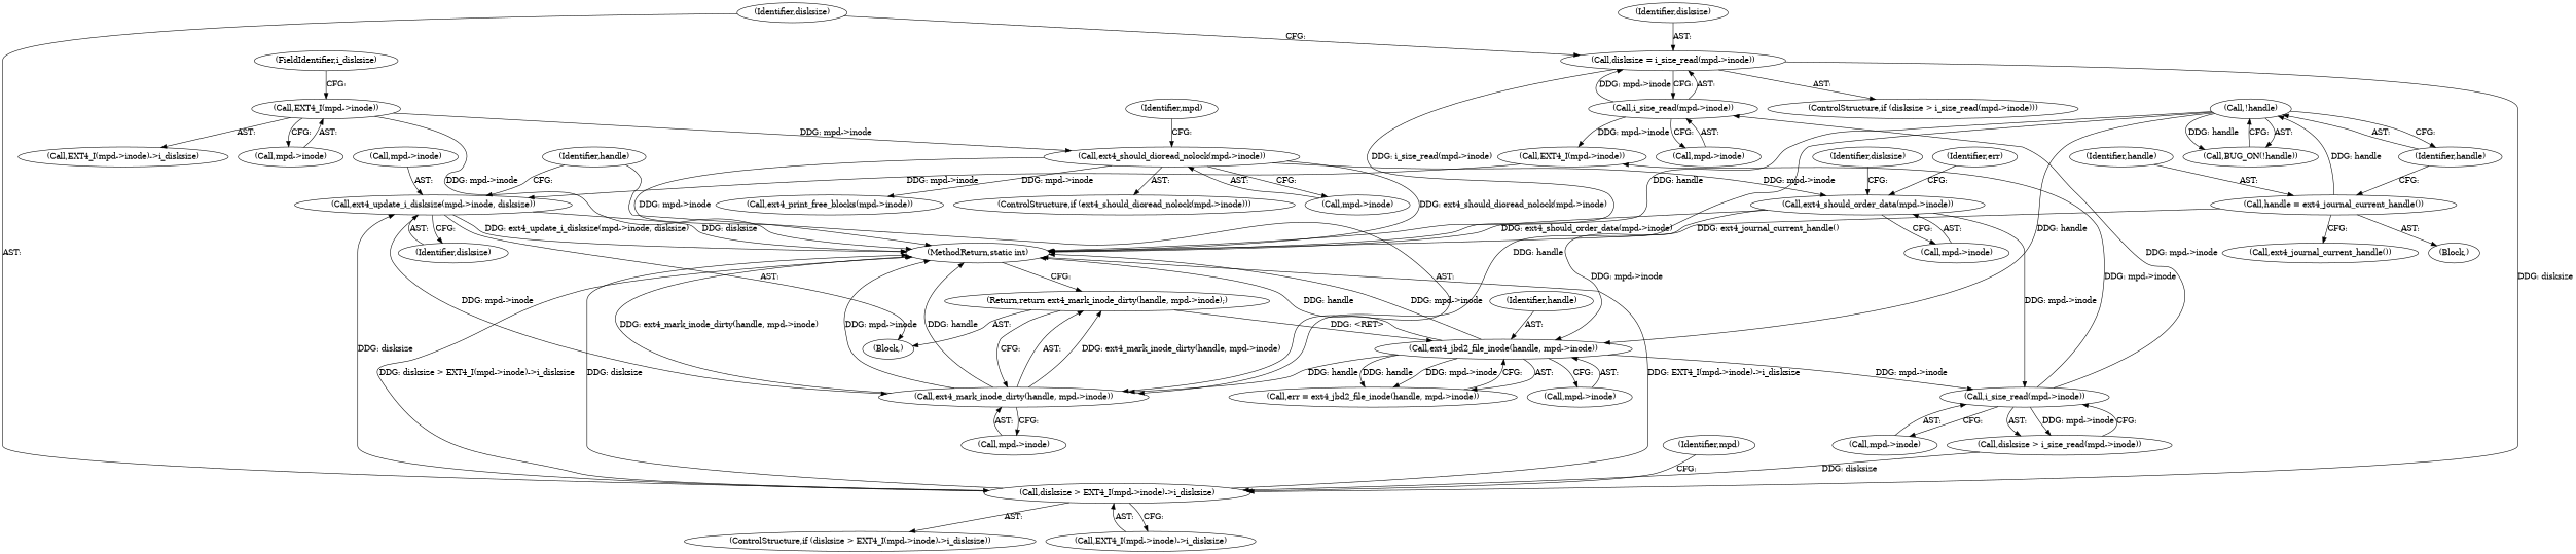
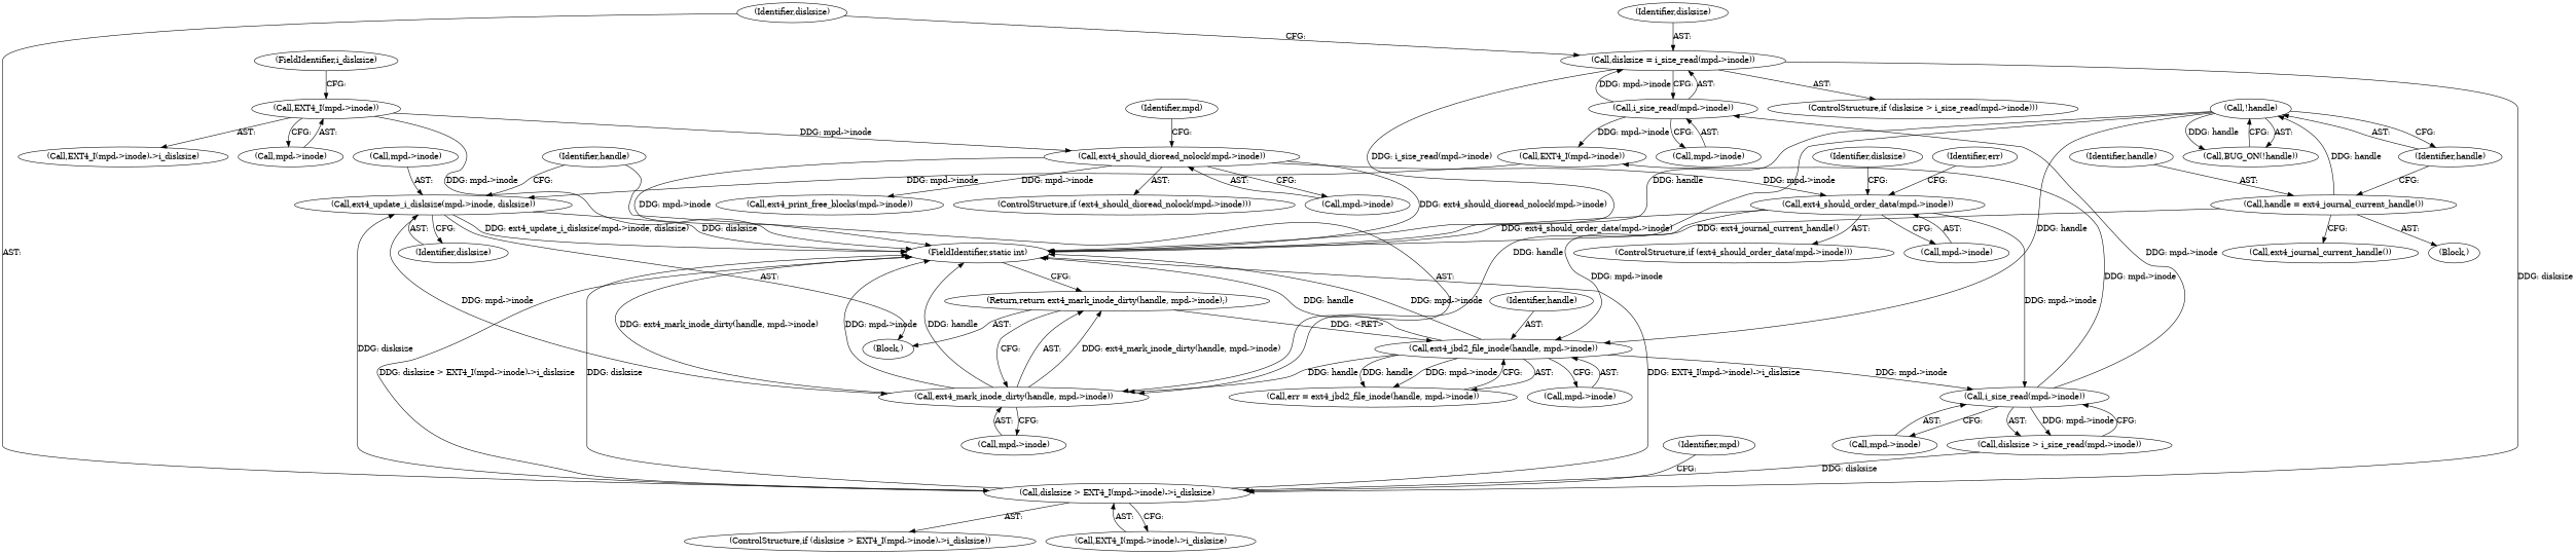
  digraph {
    n1 [label="(Call,disksize = i_size_read(mpd->inode))"]
    n2 [label="(Call,i_size_read(mpd->inode))"]
    n3 [label="(Call,disksize > EXT4_I(mpd->inode)->i_disksize)"]
    n4 [label="(ControlStructure,if (disksize > i_size_read(mpd->inode)))"]
-   n5 [label="(MethodReturn,static int)"]
+   n5 [label="(FieldIdentifier,static int)"]
    n6 [label="(Call,EXT4_I(mpd->inode))"]
    n7 [label="(Call,mpd->inode)"]
    n8 [label="(Call,ext4_update_i_disksize(mpd->inode, disksize))"]
    n9 [label="(ControlStructure,if (disksize > EXT4_I(mpd->inode)->i_disksize))"]
    n10 [label="(Call,EXT4_I(mpd->inode)->i_disksize)"]
    n11 [label="(Return,return ext4_mark_inode_dirty(handle, mpd->inode);)"]
    n12 [label="(Call,i_size_read(mpd->inode))"]
    n13 [label="(Call,disksize > i_size_read(mpd->inode))"]
    n14 [label="(Call,mpd->inode)"]
    n15 [label="(Call,ext4_should_order_data(mpd->inode))"]
    n16 [label="(Call,ext4_jbd2_file_inode(handle, mpd->inode))"]
+   n17 [label="(ControlStructure,if (ext4_should_order_data(mpd->inode)))"]
    n18 [label="(Call,mpd->inode)"]
    n19 [label="(Call,ext4_mark_inode_dirty(handle, mpd->inode))"]
    n20 [label="(Call,mpd->inode)"]
    n21 [label="(Call,err = ext4_jbd2_file_inode(handle, mpd->inode))"]
    n22 [label="(Call,ext4_should_dioread_nolock(mpd->inode))"]
    n23 [label="(Call,ext4_print_free_blocks(mpd->inode))"]
    n24 [label="(ControlStructure,if (ext4_should_dioread_nolock(mpd->inode)))"]
    n25 [label="(Call,mpd->inode)"]
    n26 [label="(Call,EXT4_I(mpd->inode))"]
    n27 [label="(Call,EXT4_I(mpd->inode)->i_disksize)"]
    n28 [label="(Call,mpd->inode)"]
    n29 [label="(Call,mpd->inode)"]
    n30 [label="(Call,!handle)"]
    n31 [label="(Identifier,handle)"]
    n32 [label="(Call,BUG_ON(!handle))"]
    n33 [label="(Call,handle = ext4_journal_current_handle())"]
    n34 [label="(Block,)"]
    n35 [label="(Call,ext4_journal_current_handle())"]
    n36 [label="(Block,)"]
    n37 [label="(Identifier,disksize)"]
    n38 [label="(Call,mpd->inode)"]
    n39 [label="(Identifier,mpd)"]
    n40 [label="(Identifier,mpd)"]
    n41 [label="(FieldIdentifier,i_disksize)"]
    n42 [label="(Identifier,handle)"]
    n43 [label="(Identifier,handle)"]
    n44 [label="(Identifier,disksize)"]
    n45 [label="(Identifier,disksize)"]
    n46 [label="(Identifier,err)"]
    n47 [label="(Identifier,handle)"]
    n48 [label="(Identifier,disksize)"]
    n1 -> n2 [label="CFG: "]
    n1 -> n3 [label="DDG: disksize"]
    n1 -> n4 [label="AST: "]
    n1 -> n5 [label="DDG: i_size_read(mpd->inode)"]
    n2 -> n1 [label="AST: "]
    n2 -> n1 [label="DDG: mpd->inode"]
    n2 -> n6 [label="DDG: mpd->inode"]
    n2 -> n7 [label="CFG: "]
    n3 -> n5 [label="DDG: disksize > EXT4_I(mpd->inode)->i_disksize"]
    n3 -> n5 [label="DDG: disksize"]
    n3 -> n5 [label="DDG: EXT4_I(mpd->inode)->i_disksize"]
    n3 -> n8 [label="DDG: disksize"]
    n3 -> n9 [label="AST: "]
    n3 -> n10 [label="CFG: "]
    n5 -> n11 [label="CFG: "]
    n6 -> n8 [label="DDG: mpd->inode"]
    n7 -> n2 [label="AST: "]
    n8 -> n5 [label="DDG: ext4_update_i_disksize(mpd->inode, disksize)"]
    n8 -> n5 [label="DDG: disksize"]
    n8 -> n19 [label="DDG: mpd->inode"]
    n8 -> n36 [label="AST: "]
    n8 -> n37 [label="CFG: "]
    n10 -> n3 [label="AST: "]
    n11 -> n16 [label="DDG: <RET>"]
    n11 -> n19 [label="CFG: "]
    n11 -> n36 [label="AST: "]
    n12 -> n2 [label="DDG: mpd->inode"]
    n12 -> n6 [label="DDG: mpd->inode"]
    n12 -> n13 [label="AST: "]
    n12 -> n13 [label="DDG: mpd->inode"]
    n12 -> n14 [label="CFG: "]
    n13 -> n3 [label="DDG: disksize"]
    n13 -> n12 [label="CFG: "]
    n14 -> n12 [label="AST: "]
    n15 -> n5 [label="DDG: ext4_should_order_data(mpd->inode)"]
    n15 -> n12 [label="DDG: mpd->inode"]
    n15 -> n16 [label="DDG: mpd->inode"]
+   n15 -> n17 [label="AST: "]
    n15 -> n18 [label="CFG: "]
    n16 -> n5 [label="DDG: handle"]
    n16 -> n5 [label="DDG: mpd->inode"]
    n16 -> n12 [label="DDG: mpd->inode"]
    n16 -> n19 [label="DDG: handle"]
    n16 -> n20 [label="CFG: "]
    n16 -> n21 [label="AST: "]
    n16 -> n21 [label="DDG: handle"]
    n16 -> n21 [label="DDG: mpd->inode"]
    n18 -> n15 [label="AST: "]
    n19 -> n5 [label="DDG: ext4_mark_inode_dirty(handle, mpd->inode)"]
    n19 -> n5 [label="DDG: mpd->inode"]
    n19 -> n5 [label="DDG: handle"]
    n19 -> n11 [label="AST: "]
    n19 -> n11 [label="DDG: ext4_mark_inode_dirty(handle, mpd->inode)"]
    n19 -> n29 [label="CFG: "]
    n20 -> n16 [label="AST: "]
    n21 -> n16 [label="CFG: "]
    n22 -> n5 [label="DDG: mpd->inode"]
    n22 -> n5 [label="DDG: ext4_should_dioread_nolock(mpd->inode)"]
    n22 -> n15 [label="DDG: mpd->inode"]
    n22 -> n23 [label="DDG: mpd->inode"]
    n22 -> n24 [label="AST: "]
    n22 -> n25 [label="CFG: "]
    n25 -> n22 [label="AST: "]
    n26 -> n5 [label="DDG: mpd->inode"]
    n26 -> n22 [label="DDG: mpd->inode"]
    n26 -> n27 [label="AST: "]
    n26 -> n28 [label="CFG: "]
    n28 -> n26 [label="AST: "]
    n29 -> n19 [label="AST: "]
    n30 -> n5 [label="DDG: handle"]
    n30 -> n16 [label="DDG: handle"]
    n30 -> n19 [label="DDG: handle"]
    n30 -> n31 [label="CFG: "]
    n30 -> n32 [label="AST: "]
    n30 -> n32 [label="DDG: handle"]
    n31 -> n30 [label="AST: "]
    n31 -> n33 [label="CFG: "]
    n32 -> n30 [label="CFG: "]
    n33 -> n5 [label="DDG: ext4_journal_current_handle()"]
    n33 -> n30 [label="DDG: handle"]
    n33 -> n34 [label="AST: "]
    n33 -> n35 [label="CFG: "]
    n37 -> n8 [label="AST: "]
    n38 -> n8 [label="AST: "]
    n39 -> n3 [label="CFG: "]
    n40 -> n22 [label="CFG: "]
    n41 -> n26 [label="CFG: "]
    n42 -> n33 [label="AST: "]
    n43 -> n16 [label="AST: "]
    n44 -> n1 [label="AST: "]
    n45 -> n1 [label="CFG: "]
    n45 -> n3 [label="AST: "]
    n46 -> n15 [label="CFG: "]
    n47 -> n8 [label="CFG: "]
    n47 -> n19 [label="AST: "]
    n48 -> n15 [label="CFG: "]
  }
